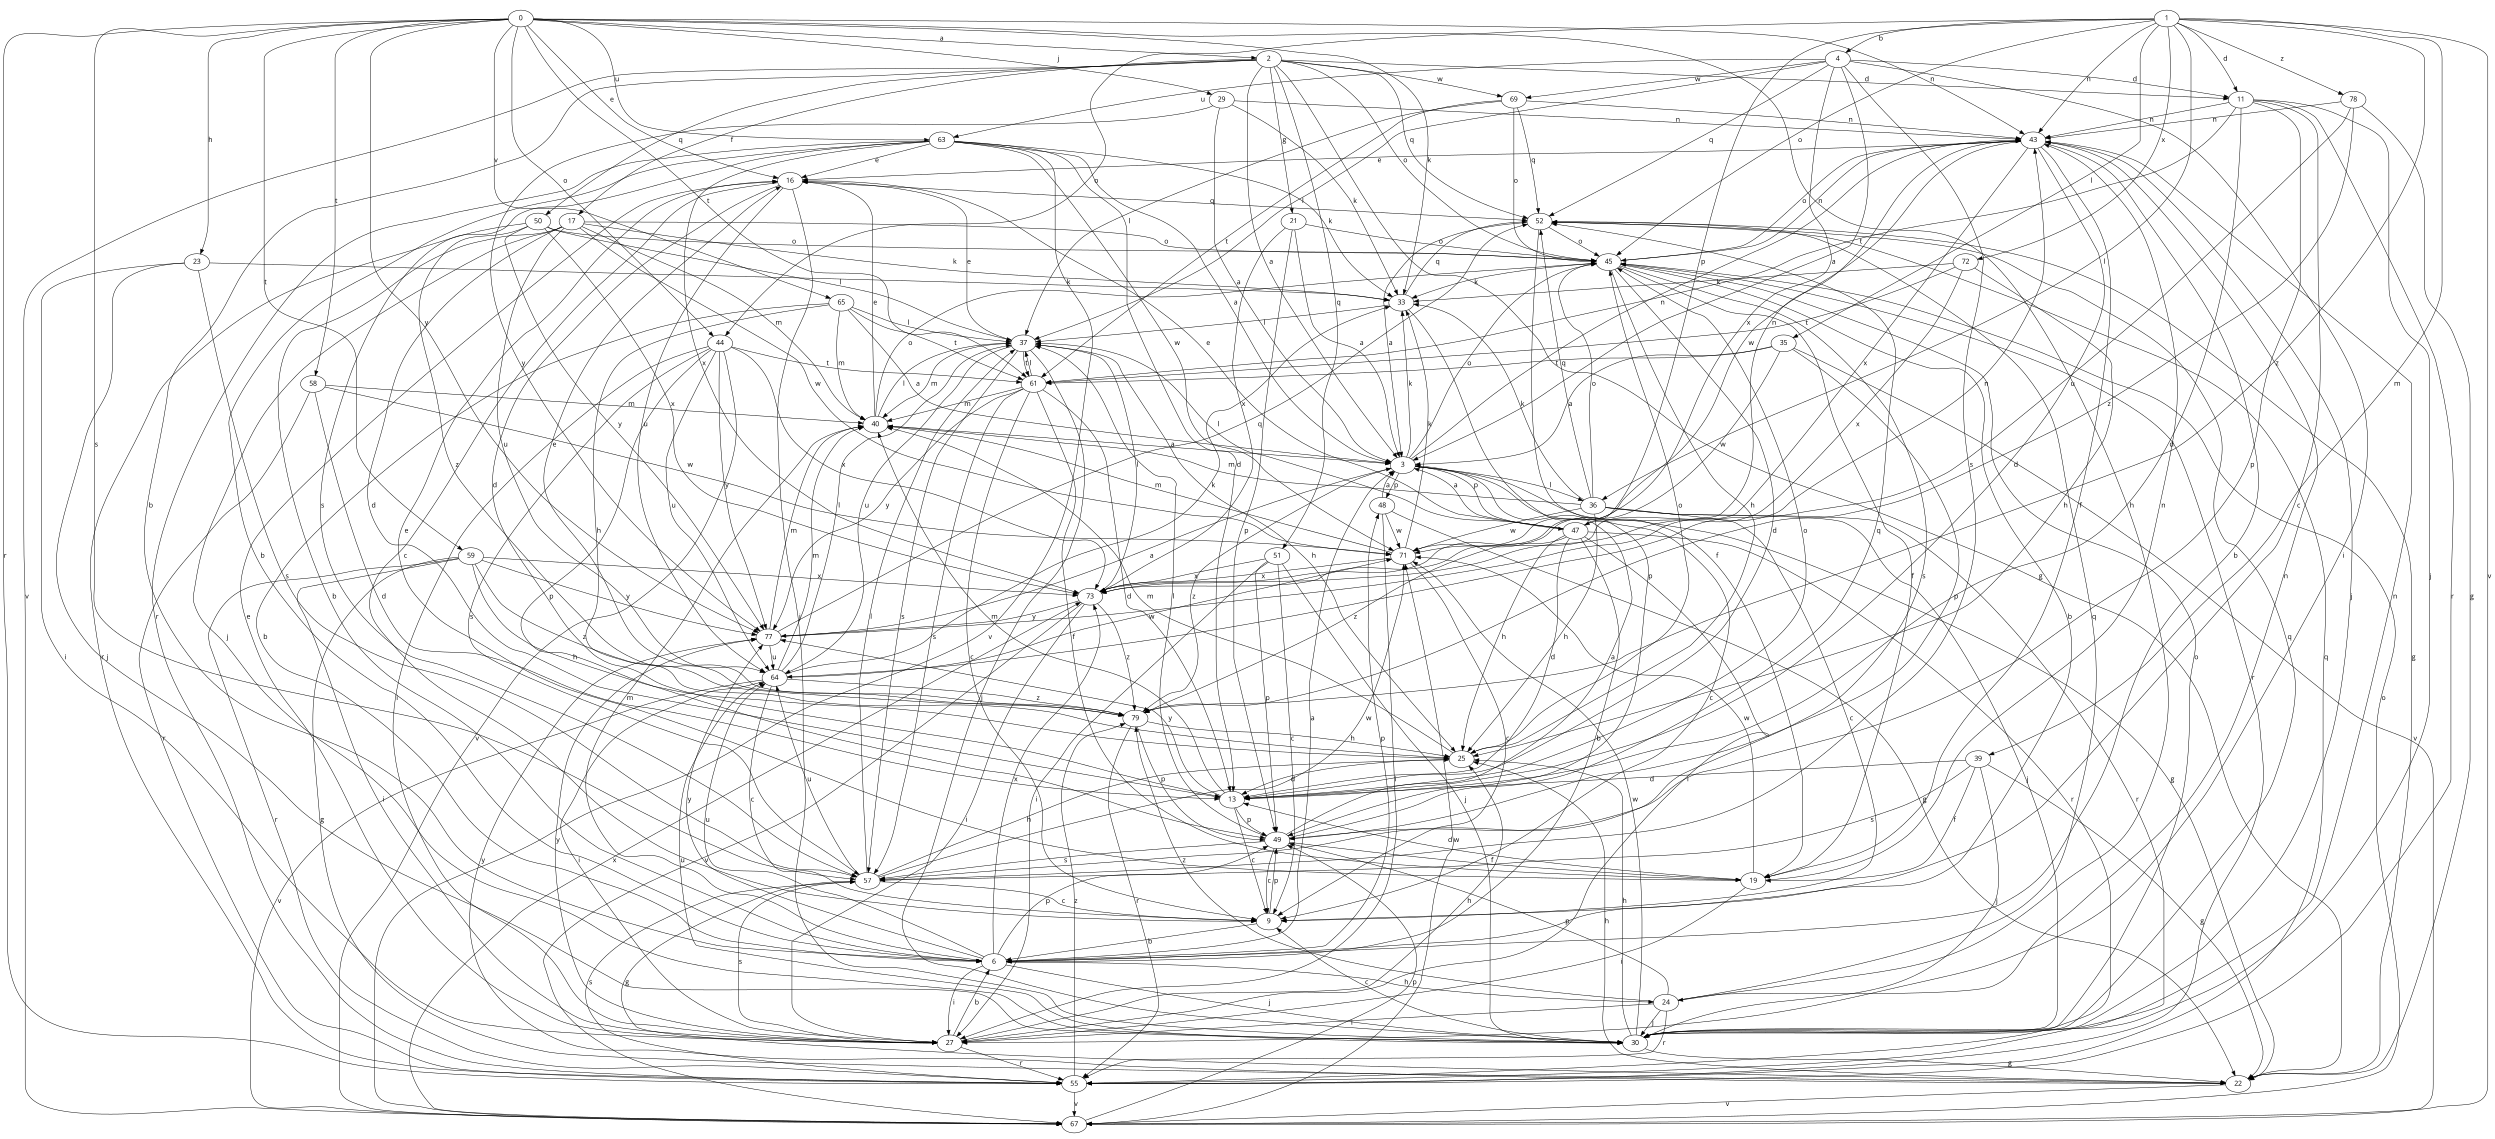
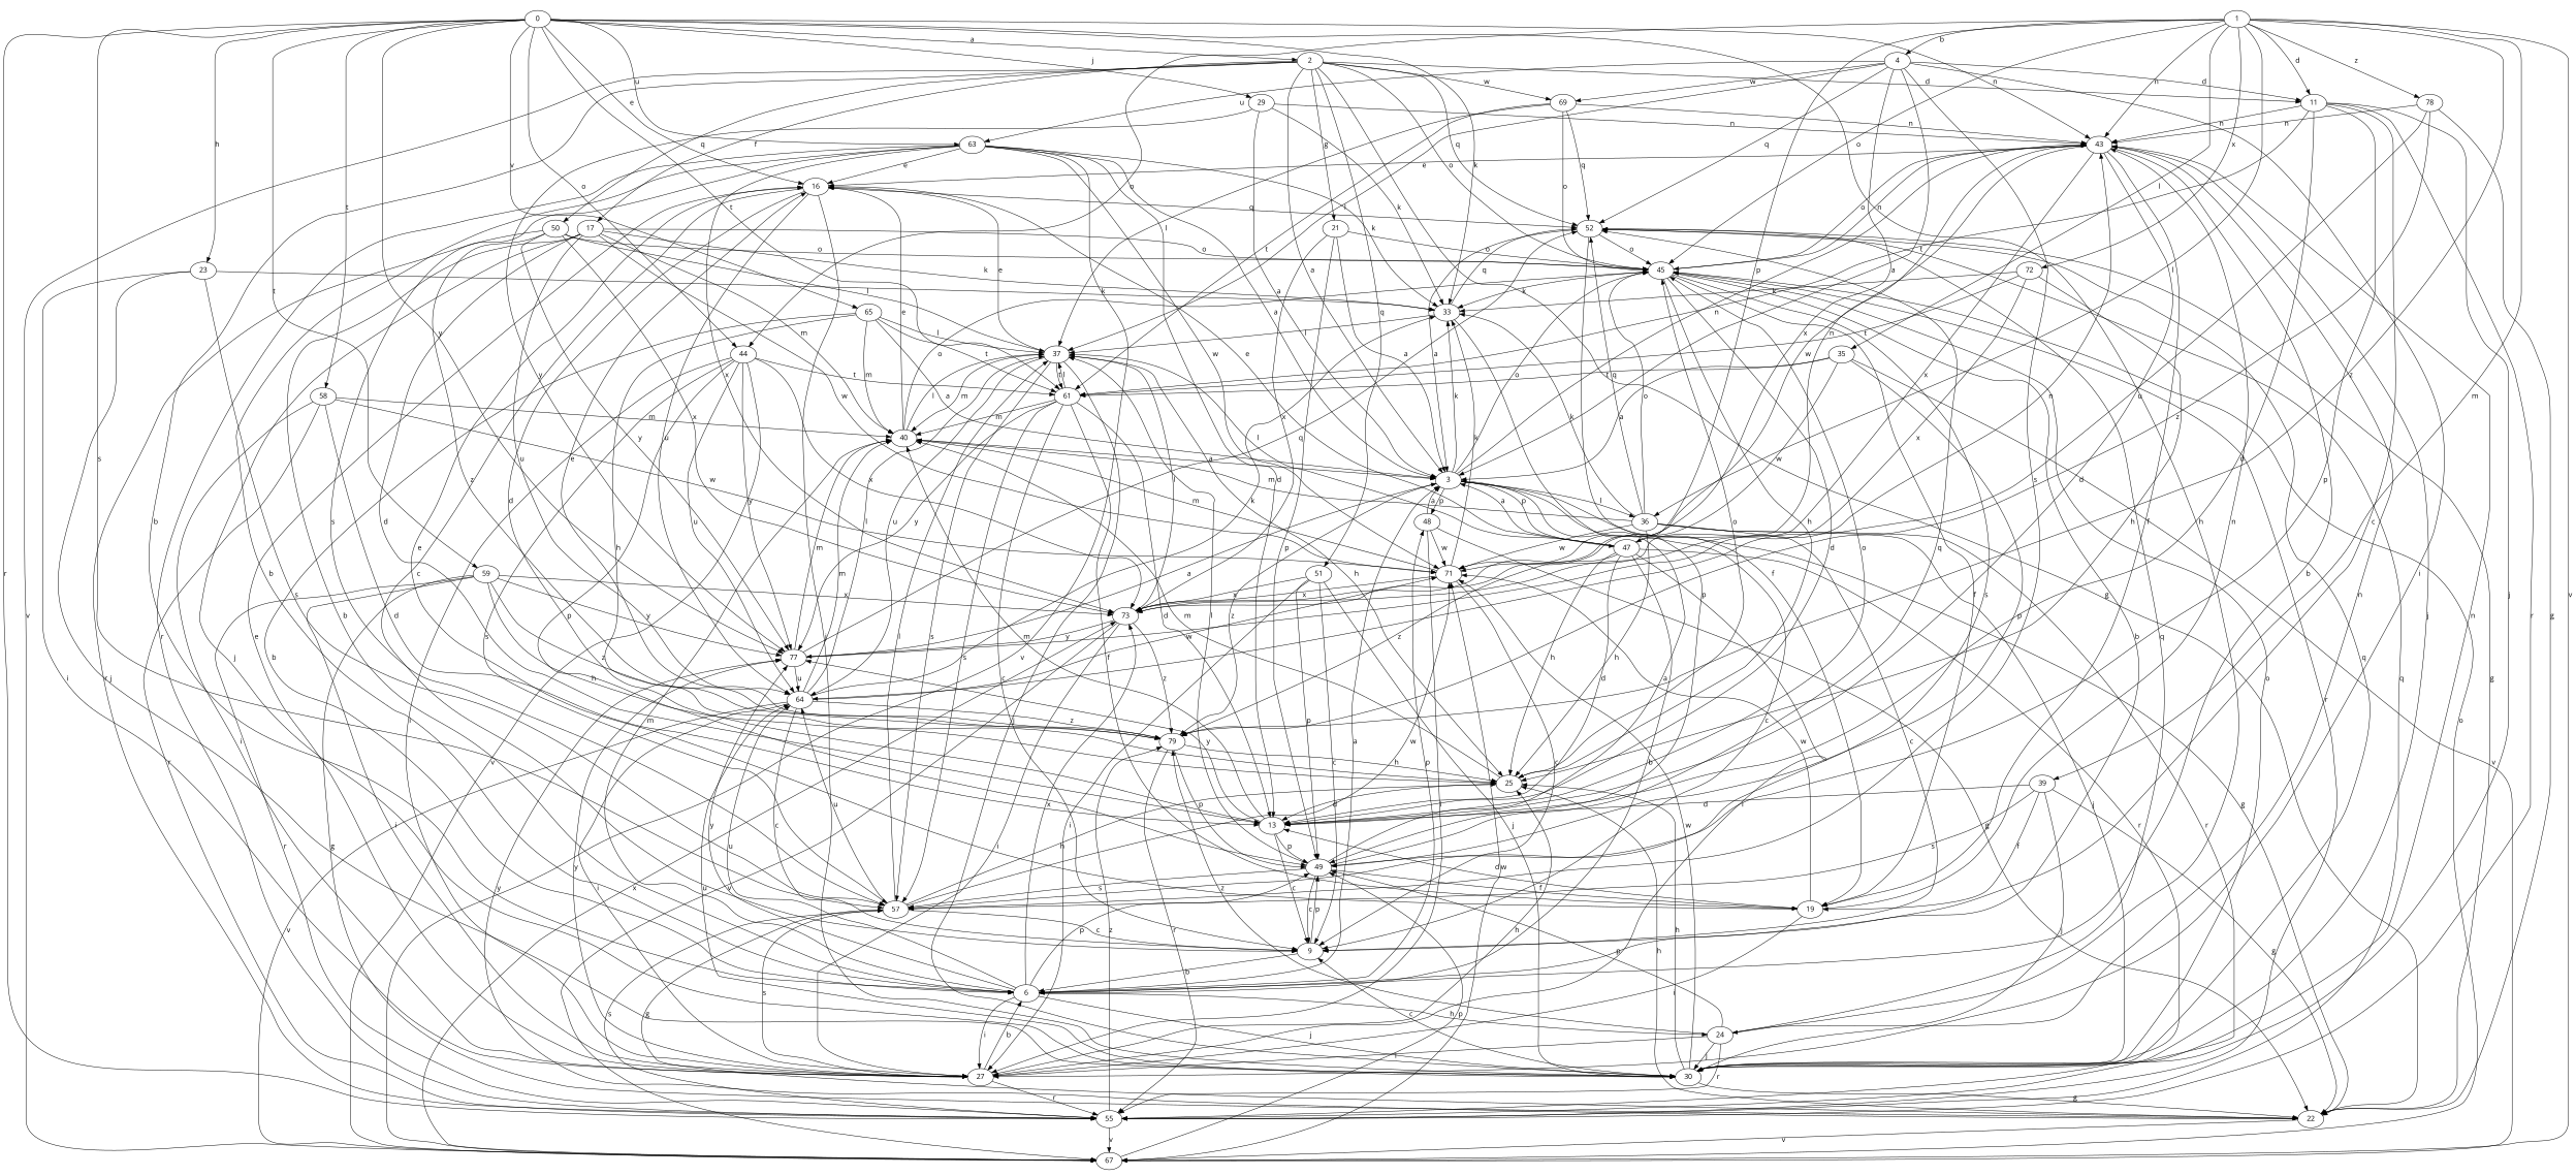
  strict digraph {
    fontname="Open Sans"
    node [fontname="Open Sans"]
    edge [fontname="Open Sans"]
    0
    2
    16
    23
    24
    29
    33
    43
    44
    55
    57
    58
    59
    61
    63
    65
    77
    11
    45
    67
    3
    6
    17
    21
    22
    50
    51
    52
    69
    9
    30
    64
    13
    27
    79
    49
    37
    73
    19
    71
    25
    40
    1
    4
    35
    36
    39
    47
    72
    78
    48
    0 -> 2 [label=a]
    0 -> 16 [label=e]
    0 -> 23 [label=h]
    0 -> 24 [label=h]
    0 -> 29 [label=j]
    0 -> 33 [label=k]
    0 -> 43 [label=n]
    0 -> 44 [label=o]
    0 -> 55 [label=r]
    0 -> 57 [label=s]
    0 -> 58 [label=t]
    0 -> 59 [label=t]
    0 -> 61 [label=t]
    0 -> 63 [label=u]
    0 -> 65 [label=v]
    0 -> 77 [label=y]
    2 -> 11 [label=d]
    2 -> 45 [label=o]
    2 -> 67 [label=v]
    2 -> 3 [label=a]
    2 -> 6 [label=b]
    2 -> 17 [label=f]
    2 -> 21 [label=g]
    2 -> 22 [label=g]
    2 -> 50 [label=q]
    2 -> 51 [label=q]
    2 -> 52 [label=q]
    2 -> 69 [label=w]
    16 -> 52 [label=q]
    16 -> 9 [label=c]
    16 -> 30 [label=j]
    16 -> 64 [label=u]
    16 -> 13 [label=d]
    23 -> 33 [label=k]
    23 -> 57 [label=s]
    23 -> 30 [label=j]
    23 -> 27 [label=i]
    24 -> 43 [label=n]
    24 -> 55 [label=r]
    24 -> 52 [label=q]
    24 -> 30 [label=j]
    24 -> 27 [label=i]
    24 -> 79 [label=z]
    24 -> 49 [label=p]
    29 -> 33 [label=k]
    29 -> 43 [label=n]
    29 -> 77 [label=y]
    29 -> 3 [label=a]
    33 -> 52 [label=q]
    33 -> 49 [label=p]
    33 -> 37 [label=l]
    43 -> 16 [label=e]
    43 -> 45 [label=o]
    43 -> 6 [label=b]
    43 -> 30 [label=j]
    43 -> 13 [label=d]
    43 -> 73 [label=x]
    43 -> 19 [label=f]
    43 -> 71 [label=w]
    44 -> 57 [label=s]
    44 -> 61 [label=t]
    44 -> 77 [label=y]
    44 -> 67 [label=v]
    44 -> 64 [label=u]
    44 -> 27 [label=i]
    44 -> 49 [label=p]
    44 -> 73 [label=x]
    55 -> 57 [label=s]
    55 -> 67 [label=v]
    55 -> 52 [label=q]
    55 -> 79 [label=z]
    57 -> 22 [label=g]
    57 -> 9 [label=c]
    57 -> 64 [label=u]
    57 -> 37 [label=l]
    57 -> 71 [label=w]
    57 -> 25 [label=h]
    58 -> 55 [label=r]
    58 -> 13 [label=d]
+   58 -> 27 [label=i]
    58 -> 71 [label=w]
    58 -> 40 [label=m]
    59 -> 55 [label=r]
    59 -> 77 [label=y]
    59 -> 22 [label=g]
    59 -> 27 [label=i]
    59 -> 79 [label=z]
    59 -> 73 [label=x]
    59 -> 25 [label=h]
    61 -> 57 [label=s]
    61 -> 77 [label=y]
    61 -> 9 [label=c]
    61 -> 13 [label=d]
    61 -> 37 [label=l]
    61 -> 19 [label=f]
    61 -> 40 [label=m]
    63 -> 16 [label=e]
    63 -> 33 [label=k]
    63 -> 55 [label=r]
    63 -> 57 [label=s]
    63 -> 67 [label=v]
    63 -> 3 [label=a]
    63 -> 6 [label=b]
    63 -> 13 [label=d]
    63 -> 73 [label=x]
    63 -> 71 [label=w]
    65 -> 61 [label=t]
    65 -> 3 [label=a]
    65 -> 6 [label=b]
    65 -> 37 [label=l]
    65 -> 25 [label=h]
    65 -> 40 [label=m]
    77 -> 43 [label=n]
    77 -> 3 [label=a]
    77 -> 52 [label=q]
    77 -> 64 [label=u]
    77 -> 40 [label=m]
    11 -> 43 [label=n]
    11 -> 55 [label=r]
    11 -> 61 [label=t]
    11 -> 9 [label=c]
    11 -> 30 [label=j]
    11 -> 13 [label=d]
    11 -> 49 [label=p]
    45 -> 33 [label=k]
    45 -> 43 [label=n]
    45 -> 55 [label=r]
    45 -> 57 [label=s]
    45 -> 6 [label=b]
    45 -> 13 [label=d]
    45 -> 19 [label=f]
    45 -> 25 [label=h]
    67 -> 45 [label=o]
    67 -> 49 [label=p]
    67 -> 73 [label=x]
    67 -> 71 [label=w]
    3 -> 33 [label=k]
    3 -> 43 [label=n]
    3 -> 45 [label=o]
    3 -> 22 [label=g]
    3 -> 9 [label=c]
    3 -> 79 [label=z]
    3 -> 36 [label=l]
    3 -> 47 [label=p]
    3 -> 48 [label=p]
    6 -> 24 [label=h]
    6 -> 77 [label=y]
    6 -> 3 [label=a]
    6 -> 30 [label=j]
    6 -> 64 [label=u]
    6 -> 27 [label=i]
    6 -> 49 [label=p]
    6 -> 73 [label=x]
    6 -> 40 [label=m]
    6 -> 48 [label=p]
    17 -> 33 [label=k]
    17 -> 45 [label=o]
    17 -> 6 [label=b]
    17 -> 30 [label=j]
    17 -> 64 [label=u]
    17 -> 13 [label=d]
    17 -> 71 [label=w]
    17 -> 40 [label=m]
    21 -> 45 [label=o]
    21 -> 3 [label=a]
    21 -> 49 [label=p]
    21 -> 73 [label=x]
    22 -> 77 [label=y]
    22 -> 67 [label=v]
    22 -> 25 [label=h]
    50 -> 55 [label=r]
    50 -> 77 [label=y]
    50 -> 45 [label=o]
    50 -> 79 [label=z]
    50 -> 37 [label=l]
    50 -> 73 [label=x]
    51 -> 9 [label=c]
    51 -> 30 [label=j]
    51 -> 27 [label=i]
    51 -> 49 [label=p]
    51 -> 73 [label=x]
    52 -> 45 [label=o]
    52 -> 3 [label=a]
    52 -> 22 [label=g]
    52 -> 19 [label=f]
    69 -> 43 [label=n]
    69 -> 61 [label=t]
    69 -> 45 [label=o]
    69 -> 52 [label=q]
    69 -> 37 [label=l]
    9 -> 6 [label=b]
    9 -> 49 [label=p]
    30 -> 43 [label=n]
    30 -> 45 [label=o]
    30 -> 22 [label=g]
    30 -> 52 [label=q]
    30 -> 9 [label=c]
    30 -> 64 [label=u]
    30 -> 71 [label=w]
    30 -> 25 [label=h]
    64 -> 33 [label=k]
    64 -> 67 [label=v]
    64 -> 9 [label=c]
    64 -> 27 [label=i]
    64 -> 79 [label=z]
    64 -> 37 [label=l]
    64 -> 71 [label=w]
    64 -> 40 [label=m]
    13 -> 77 [label=y]
    13 -> 45 [label=o]
    13 -> 9 [label=c]
    13 -> 49 [label=p]
    13 -> 40 [label=m]
    27 -> 16 [label=e]
    27 -> 55 [label=r]
    27 -> 57 [label=s]
    27 -> 77 [label=y]
    27 -> 6 [label=b]
    27 -> 25 [label=h]
    79 -> 16 [label=e]
    79 -> 55 [label=r]
    79 -> 49 [label=p]
    79 -> 25 [label=h]
    49 -> 57 [label=s]
    49 -> 3 [label=a]
    49 -> 52 [label=q]
    49 -> 9 [label=c]
    49 -> 37 [label=l]
    49 -> 19 [label=f]
    37 -> 16 [label=e]
    37 -> 57 [label=s]
    37 -> 61 [label=t]
    37 -> 30 [label=j]
    37 -> 64 [label=u]
    37 -> 25 [label=h]
    37 -> 40 [label=m]
    73 -> 77 [label=y]
    73 -> 67 [label=v]
    73 -> 27 [label=i]
    73 -> 79 [label=z]
    73 -> 37 [label=l]
    19 -> 16 [label=e]
    19 -> 43 [label=n]
    19 -> 13 [label=d]
    19 -> 27 [label=i]
    19 -> 71 [label=w]
    71 -> 33 [label=k]
    71 -> 9 [label=c]
    71 -> 73 [label=x]
    71 -> 40 [label=m]
    25 -> 45 [label=o]
    25 -> 13 [label=d]
    25 -> 40 [label=m]
    40 -> 16 [label=e]
    40 -> 45 [label=o]
    40 -> 3 [label=a]
    40 -> 37 [label=l]
    1 -> 43 [label=n]
    1 -> 44 [label=o]
    1 -> 11 [label=d]
    1 -> 45 [label=o]
    1 -> 67 [label=v]
    1 -> 79 [label=z]
    1 -> 4 [label=b]
    1 -> 35 [label=l]
    1 -> 36 [label=l]
    1 -> 39 [label=m]
    1 -> 47 [label=p]
    1 -> 72 [label=x]
    1 -> 78 [label=z]
    4 -> 57 [label=s]
    4 -> 63 [label=u]
    4 -> 11 [label=d]
    4 -> 3 [label=a]
    4 -> 52 [label=q]
    4 -> 69 [label=w]
    4 -> 27 [label=i]
    4 -> 37 [label=l]
    4 -> 73 [label=x]
    35 -> 61 [label=t]
    35 -> 67 [label=v]
    35 -> 3 [label=a]
    35 -> 49 [label=p]
    35 -> 71 [label=w]
    36 -> 33 [label=k]
    36 -> 55 [label=r]
    36 -> 45 [label=o]
    36 -> 52 [label=q]
    36 -> 9 [label=c]
    36 -> 30 [label=j]
    36 -> 71 [label=w]
    36 -> 25 [label=h]
    36 -> 40 [label=m]
    39 -> 57 [label=s]
    39 -> 22 [label=g]
    39 -> 30 [label=j]
    39 -> 13 [label=d]
    39 -> 19 [label=f]
    47 -> 16 [label=e]
    47 -> 43 [label=n]
    47 -> 55 [label=r]
    47 -> 3 [label=a]
    47 -> 6 [label=b]
    47 -> 13 [label=d]
    47 -> 27 [label=i]
    47 -> 79 [label=z]
    47 -> 37 [label=l]
    47 -> 25 [label=h]
    72 -> 33 [label=k]
    72 -> 61 [label=t]
    72 -> 73 [label=x]
    72 -> 25 [label=h]
    78 -> 43 [label=n]
    78 -> 22 [label=g]
    78 -> 64 [label=u]
    78 -> 79 [label=z]
    48 -> 3 [label=a]
    48 -> 22 [label=g]
    48 -> 27 [label=i]
    48 -> 71 [label=w]
  }
